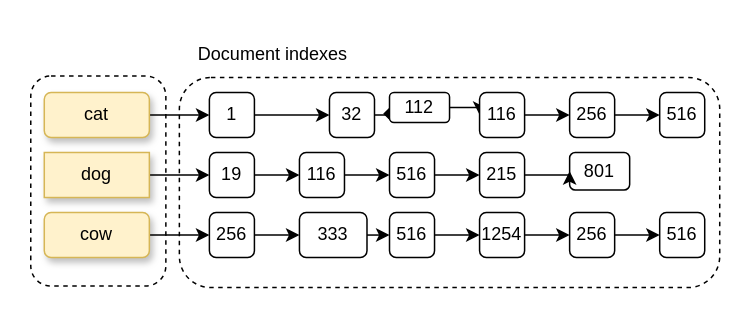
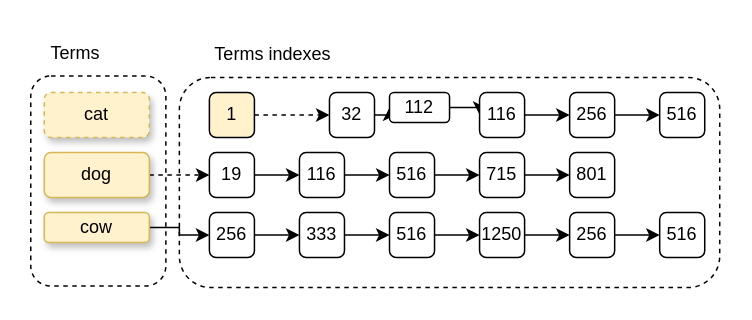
  <mxCell id="0" />
  <mxCell id="1" parent="0" />
- <mxCell id="2" style="edgeStyle=orthogonalEdgeStyle;rounded=0;orthogonalLoop=1;jettySize=auto;html=1;exitX=1;exitY=0.5;exitDx=0;exitDy=0;entryX=0;entryY=0.5;entryDx=0;entryDy=0;" edge="1" parent="1" source="3" target="5"><mxGeometry relative="1" as="geometry" /></mxCell>
- <mxCell id="3" value="cat" style="rounded=1;whiteSpace=wrap;html=1;fillColor=#fff2cc;strokeColor=#d6b656;shadow=1;" vertex="1" parent="1"><mxGeometry x="29" y="61" width="70" height="30" as="geometry" /></mxCell>
- <mxCell id="4" style="edgeStyle=orthogonalEdgeStyle;rounded=0;orthogonalLoop=1;jettySize=auto;html=1;exitX=1;exitY=0.5;exitDx=0;exitDy=0;entryX=0;entryY=0.5;entryDx=0;entryDy=0;" edge="1" parent="1" source="5" target="10"><mxGeometry relative="1" as="geometry" /></mxCell>
- <mxCell id="5" value="1" style="rounded=1;whiteSpace=wrap;html=1;" vertex="1" parent="1"><mxGeometry x="139" y="61" width="30" height="30" as="geometry" /></mxCell>
+ <mxCell id="3" value="cat" style="rounded=1;whiteSpace=wrap;html=1;fillColor=#fff2cc;strokeColor=#d6b656;shadow=1;dashed=1;" vertex="1" parent="1"><mxGeometry x="29" y="61" width="70" height="30" as="geometry" /></mxCell>
+ <mxCell id="4" style="edgeStyle=orthogonalEdgeStyle;rounded=0;orthogonalLoop=1;jettySize=auto;html=1;exitX=1;exitY=0.5;exitDx=0;exitDy=0;entryX=0;entryY=0.5;entryDx=0;entryDy=0;dashed=1;" edge="1" parent="1" source="5" target="10"><mxGeometry relative="1" as="geometry" /></mxCell>
+ <mxCell id="5" value="1" style="rounded=1;whiteSpace=wrap;html=1;fillColor=#fff2cc;" vertex="1" parent="1"><mxGeometry x="139" y="61" width="30" height="30" as="geometry" /></mxCell>
  <mxCell id="6" style="edgeStyle=orthogonalEdgeStyle;rounded=0;orthogonalLoop=1;jettySize=auto;html=1;exitX=1;exitY=0.5;exitDx=0;exitDy=0;entryX=0;entryY=0.5;entryDx=0;entryDy=0;" edge="1" parent="1" source="7" target="8"><mxGeometry relative="1" as="geometry" /></mxCell>
  <mxCell id="7" value="256" style="rounded=1;whiteSpace=wrap;html=1;" vertex="1" parent="1"><mxGeometry x="379" y="61" width="30" height="30" as="geometry" /></mxCell>
  <mxCell id="8" value="516" style="rounded=1;whiteSpace=wrap;html=1;" vertex="1" parent="1"><mxGeometry x="439" y="61" width="30" height="30" as="geometry" /></mxCell>
- <mxCell id="9" style="edgeStyle=orthogonalEdgeStyle;rounded=0;orthogonalLoop=1;jettySize=auto;html=1;exitX=1;exitY=0.5;exitDx=0;exitDy=0;entryX=0;entryY=0.5;entryDx=0;entryDy=0;endArrow=diamond;" edge="1" parent="1" source="10" target="12"><mxGeometry relative="1" as="geometry" /></mxCell>
+ <mxCell id="9" style="edgeStyle=orthogonalEdgeStyle;rounded=0;orthogonalLoop=1;jettySize=auto;html=1;exitX=1;exitY=0.5;exitDx=0;exitDy=0;entryX=0;entryY=0.5;entryDx=0;entryDy=0;" edge="1" parent="1" source="10" target="12"><mxGeometry relative="1" as="geometry" /></mxCell>
  <mxCell id="10" value="32" style="rounded=1;whiteSpace=wrap;html=1;" vertex="1" parent="1"><mxGeometry x="219" y="61" width="30" height="30" as="geometry" /></mxCell>
  <mxCell id="11" style="edgeStyle=orthogonalEdgeStyle;rounded=0;orthogonalLoop=1;jettySize=auto;html=1;exitX=1;exitY=0.5;exitDx=0;exitDy=0;entryX=0;entryY=0.5;entryDx=0;entryDy=0;" edge="1" parent="1" source="12" target="14"><mxGeometry relative="1" as="geometry"><mxPoint x="329" y="76" as="sourcePoint" /></mxGeometry></mxCell>
  <mxCell id="12" value="112" style="rounded=1;whiteSpace=wrap;html=1;" vertex="1" parent="1"><mxGeometry x="259" y="61" width="40" height="20" as="geometry" /></mxCell>
  <mxCell id="13" style="edgeStyle=orthogonalEdgeStyle;rounded=0;orthogonalLoop=1;jettySize=auto;html=1;exitX=1;exitY=0.5;exitDx=0;exitDy=0;entryX=0;entryY=0.5;entryDx=0;entryDy=0;" edge="1" parent="1" source="14" target="7"><mxGeometry relative="1" as="geometry" /></mxCell>
  <mxCell id="14" value="116" style="rounded=1;whiteSpace=wrap;html=1;" vertex="1" parent="1"><mxGeometry x="319" y="61" width="30" height="30" as="geometry" /></mxCell>
- <mxCell id="15" style="edgeStyle=orthogonalEdgeStyle;rounded=0;orthogonalLoop=1;jettySize=auto;html=1;exitX=1;exitY=0.5;exitDx=0;exitDy=0;entryX=0;entryY=0.5;entryDx=0;entryDy=0;" edge="1" source="16" target="18" parent="1"><mxGeometry relative="1" as="geometry" /></mxCell>
- <mxCell id="16" value="dog" style="whiteSpace=wrap;html=1;fillColor=#fff2cc;strokeColor=#d6b656;shadow=1;rounded=0;" vertex="1" parent="1"><mxGeometry x="29" y="101" width="70" height="30" as="geometry" /></mxCell>
+ <mxCell id="15" style="edgeStyle=orthogonalEdgeStyle;rounded=0;orthogonalLoop=1;jettySize=auto;html=1;exitX=1;exitY=0.5;exitDx=0;exitDy=0;entryX=0;entryY=0.5;entryDx=0;entryDy=0;dashed=1;" edge="1" source="16" target="18" parent="1"><mxGeometry relative="1" as="geometry" /></mxCell>
+ <mxCell id="16" value="dog" style="rounded=1;whiteSpace=wrap;html=1;fillColor=#fff2cc;strokeColor=#d6b656;shadow=1;" vertex="1" parent="1"><mxGeometry x="29" y="101" width="70" height="30" as="geometry" /></mxCell>
  <mxCell id="17" style="edgeStyle=orthogonalEdgeStyle;rounded=0;orthogonalLoop=1;jettySize=auto;html=1;exitX=1;exitY=0.5;exitDx=0;exitDy=0;entryX=0;entryY=0.5;entryDx=0;entryDy=0;" edge="1" source="18" target="20" parent="1"><mxGeometry relative="1" as="geometry" /></mxCell>
  <mxCell id="18" value="19" style="rounded=1;whiteSpace=wrap;html=1;" vertex="1" parent="1"><mxGeometry x="139" y="101" width="30" height="30" as="geometry" /></mxCell>
  <mxCell id="19" style="edgeStyle=orthogonalEdgeStyle;rounded=0;orthogonalLoop=1;jettySize=auto;html=1;exitX=1;exitY=0.5;exitDx=0;exitDy=0;entryX=0;entryY=0.5;entryDx=0;entryDy=0;" edge="1" source="20" target="21" parent="1"><mxGeometry relative="1" as="geometry" /></mxCell>
  <mxCell id="20" value="116" style="rounded=1;whiteSpace=wrap;html=1;" vertex="1" parent="1"><mxGeometry x="199" y="101" width="30" height="30" as="geometry" /></mxCell>
  <mxCell id="21" value="516" style="rounded=1;whiteSpace=wrap;html=1;" vertex="1" parent="1"><mxGeometry x="259" y="101" width="30" height="30" as="geometry" /></mxCell>
  <mxCell id="22" style="edgeStyle=orthogonalEdgeStyle;rounded=0;orthogonalLoop=1;jettySize=auto;html=1;exitX=1;exitY=0.5;exitDx=0;exitDy=0;entryX=0;entryY=0.5;entryDx=0;entryDy=0;" edge="1" source="23" target="25" parent="1"><mxGeometry relative="1" as="geometry" /></mxCell>
- <mxCell id="23" value="cow" style="rounded=1;whiteSpace=wrap;html=1;fillColor=#fff2cc;strokeColor=#d6b656;shadow=1;" vertex="1" parent="1"><mxGeometry x="29" y="141" width="70" height="30" as="geometry" /></mxCell>
+ <mxCell id="23" value="cow" style="rounded=1;whiteSpace=wrap;html=1;fillColor=#fff2cc;strokeColor=#d6b656;shadow=1;" vertex="1" parent="1"><mxGeometry x="29" y="141" width="70" height="20" as="geometry" /></mxCell>
  <mxCell id="24" style="edgeStyle=orthogonalEdgeStyle;rounded=0;orthogonalLoop=1;jettySize=auto;html=1;exitX=1;exitY=0.5;exitDx=0;exitDy=0;entryX=0;entryY=0.5;entryDx=0;entryDy=0;" edge="1" source="25" target="30" parent="1"><mxGeometry relative="1" as="geometry" /></mxCell>
  <mxCell id="25" value="256" style="rounded=1;whiteSpace=wrap;html=1;" vertex="1" parent="1"><mxGeometry x="139" y="141" width="30" height="30" as="geometry" /></mxCell>
  <mxCell id="26" style="edgeStyle=orthogonalEdgeStyle;rounded=0;orthogonalLoop=1;jettySize=auto;html=1;exitX=1;exitY=0.5;exitDx=0;exitDy=0;entryX=0;entryY=0.5;entryDx=0;entryDy=0;" edge="1" source="27" target="28" parent="1"><mxGeometry relative="1" as="geometry" /></mxCell>
  <mxCell id="27" value="256" style="rounded=1;whiteSpace=wrap;html=1;" vertex="1" parent="1"><mxGeometry x="379" y="141" width="30" height="30" as="geometry" /></mxCell>
  <mxCell id="28" value="516" style="rounded=1;whiteSpace=wrap;html=1;" vertex="1" parent="1"><mxGeometry x="439" y="141" width="30" height="30" as="geometry" /></mxCell>
  <mxCell id="29" style="edgeStyle=orthogonalEdgeStyle;rounded=0;orthogonalLoop=1;jettySize=auto;html=1;exitX=1;exitY=0.5;exitDx=0;exitDy=0;entryX=0;entryY=0.5;entryDx=0;entryDy=0;" edge="1" source="30" target="32" parent="1"><mxGeometry relative="1" as="geometry" /></mxCell>
- <mxCell id="30" value="333" style="rounded=1;whiteSpace=wrap;html=1;" vertex="1" parent="1"><mxGeometry x="199" y="141" width="45" height="30" as="geometry" /></mxCell>
+ <mxCell id="30" value="333" style="rounded=1;whiteSpace=wrap;html=1;" vertex="1" parent="1"><mxGeometry x="199" y="141" width="30" height="30" as="geometry" /></mxCell>
  <mxCell id="31" style="edgeStyle=orthogonalEdgeStyle;rounded=0;orthogonalLoop=1;jettySize=auto;html=1;exitX=1;exitY=0.5;exitDx=0;exitDy=0;entryX=0;entryY=0.5;entryDx=0;entryDy=0;" edge="1" source="32" target="34" parent="1"><mxGeometry relative="1" as="geometry"><mxPoint x="329" y="156" as="sourcePoint" /></mxGeometry></mxCell>
  <mxCell id="32" value="516" style="rounded=1;whiteSpace=wrap;html=1;" vertex="1" parent="1"><mxGeometry x="259" y="141" width="30" height="30" as="geometry" /></mxCell>
  <mxCell id="33" style="edgeStyle=orthogonalEdgeStyle;rounded=0;orthogonalLoop=1;jettySize=auto;html=1;exitX=1;exitY=0.5;exitDx=0;exitDy=0;entryX=0;entryY=0.5;entryDx=0;entryDy=0;" edge="1" source="34" target="27" parent="1"><mxGeometry relative="1" as="geometry" /></mxCell>
- <mxCell id="34" value="1254" style="rounded=1;whiteSpace=wrap;html=1;" vertex="1" parent="1"><mxGeometry x="319" y="141" width="30" height="30" as="geometry" /></mxCell>
- <mxCell id="35" value="801" style="rounded=1;whiteSpace=wrap;html=1;" vertex="1" parent="1"><mxGeometry x="379" y="101" width="40" height="25" as="geometry" /></mxCell>
+ <mxCell id="34" value="1250" style="rounded=1;whiteSpace=wrap;html=1;" vertex="1" parent="1"><mxGeometry x="319" y="141" width="30" height="30" as="geometry" /></mxCell>
+ <mxCell id="35" value="801" style="rounded=1;whiteSpace=wrap;html=1;" vertex="1" parent="1"><mxGeometry x="379" y="101" width="30" height="30" as="geometry" /></mxCell>
  <mxCell id="36" style="edgeStyle=orthogonalEdgeStyle;rounded=0;orthogonalLoop=1;jettySize=auto;html=1;exitX=1;exitY=0.5;exitDx=0;exitDy=0;entryX=0;entryY=0.5;entryDx=0;entryDy=0;" edge="1" target="38" parent="1"><mxGeometry relative="1" as="geometry"><mxPoint x="289" y="116" as="sourcePoint" /></mxGeometry></mxCell>
  <mxCell id="37" style="edgeStyle=orthogonalEdgeStyle;rounded=0;orthogonalLoop=1;jettySize=auto;html=1;exitX=1;exitY=0.5;exitDx=0;exitDy=0;entryX=0;entryY=0.5;entryDx=0;entryDy=0;" edge="1" source="38" target="35" parent="1"><mxGeometry relative="1" as="geometry" /></mxCell>
- <mxCell id="38" value="215" style="rounded=1;whiteSpace=wrap;html=1;" vertex="1" parent="1"><mxGeometry x="319" y="101" width="30" height="30" as="geometry" /></mxCell>
+ <mxCell id="38" value="715" style="rounded=1;whiteSpace=wrap;html=1;" vertex="1" parent="1"><mxGeometry x="319" y="101" width="30" height="30" as="geometry" /></mxCell>
  <mxCell id="39" value="" style="rounded=1;whiteSpace=wrap;html=1;shadow=0;dashed=1;fillColor=none;" vertex="1" parent="1"><mxGeometry x="20" y="50" width="90" height="140" as="geometry" /></mxCell>
  <mxCell id="40" value="" style="rounded=1;whiteSpace=wrap;html=1;shadow=0;dashed=1;fillColor=none;" vertex="1" parent="1"><mxGeometry x="119" y="51" width="360" height="140" as="geometry" /></mxCell>
- <mxCell id="42" value="Document indexes" style="text;html=1;strokeColor=none;fillColor=none;align=center;verticalAlign=middle;whiteSpace=wrap;rounded=0;shadow=0;dashed=1;" vertex="1" parent="1"><mxGeometry x="124" y="21" width="115" height="30" as="geometry" /></mxCell>
+ <mxCell id="41" value="Terms" style="text;html=1;strokeColor=none;fillColor=none;align=center;verticalAlign=middle;whiteSpace=wrap;rounded=0;shadow=0;dashed=1;" vertex="1" parent="1"><mxGeometry x="20" y="20" width="60" height="30" as="geometry" /></mxCell>
+ <mxCell id="42" value="Terms indexes" style="text;html=1;strokeColor=none;fillColor=none;align=center;verticalAlign=middle;whiteSpace=wrap;rounded=0;shadow=0;dashed=1;" vertex="1" parent="1"><mxGeometry x="124" y="21" width="115" height="30" as="geometry" /></mxCell>
